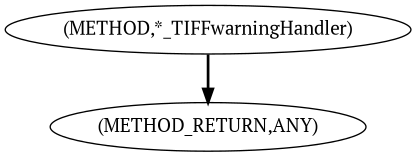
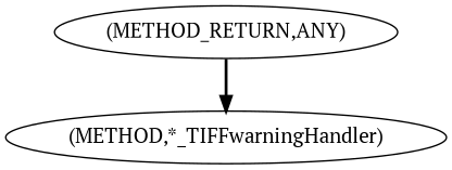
  digraph {
    fontname="PT Serif"
    node [fontname="PT Serif"]
    n1 [label=<(METHOD,*_TIFFwarningHandler)>]
    n2 [label=<(METHOD_RETURN,ANY)>]
-   n1 -> n2 [style=bold fontname="PT Serif"]
+   n2 -> n1 [style=bold fontname="PT Serif"]
  }
